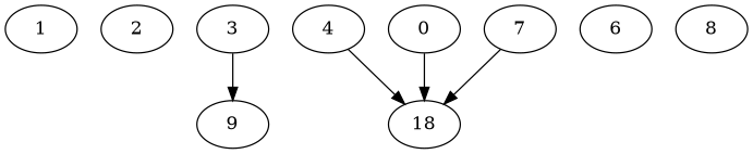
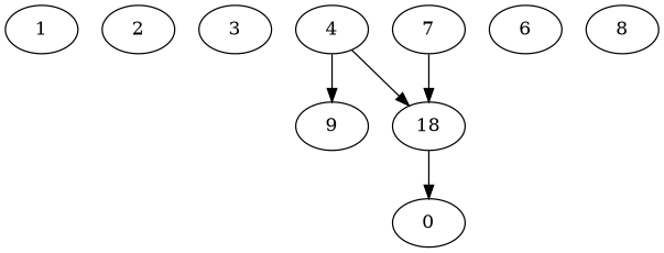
  digraph {
    node [alpha=0.06]
    1 [alpha=0.05 expect_size=8544256]
    2 [alpha=0.13 expect_size=47797248]
    3 [expect_size=13181952]
    4 [alpha=0.17 expect_size=12365824]
    9 [alpha=0.15 expect_size=6538240]
    n6 [alpha=0.08 expect_size=39666688 label=18]
    n7 [expect_size=41494528 label=0]
    6 [expect_size=35695616]
    7 [alpha=0.04 expect_size=41673728]
    8 [alpha=0.16 expect_size=25559040]
-   3 -> 9
+   4 -> 9
    4 -> n6
-   n7 -> n6
+   n6 -> n7
    7 -> n6
  }
